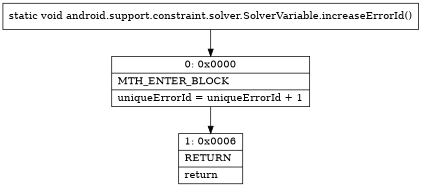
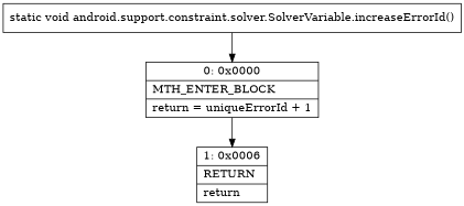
  digraph {
    node [shape=record]
-   n1 [label="{0\:\ 0x0000|MTH_ENTER_BLOCK\l|uniqueErrorId = uniqueErrorId + 1\l}"]
+   n1 [label="{0\:\ 0x0000|MTH_ENTER_BLOCK\l|return = uniqueErrorId + 1\l}"]
    n2 [label="{1\:\ 0x0006|RETURN\l|return\l}"]
    n3 [label="{static void android.support.constraint.solver.SolverVariable.increaseErrorId() }"]
    n1 -> n2
    n3 -> n1
  }
